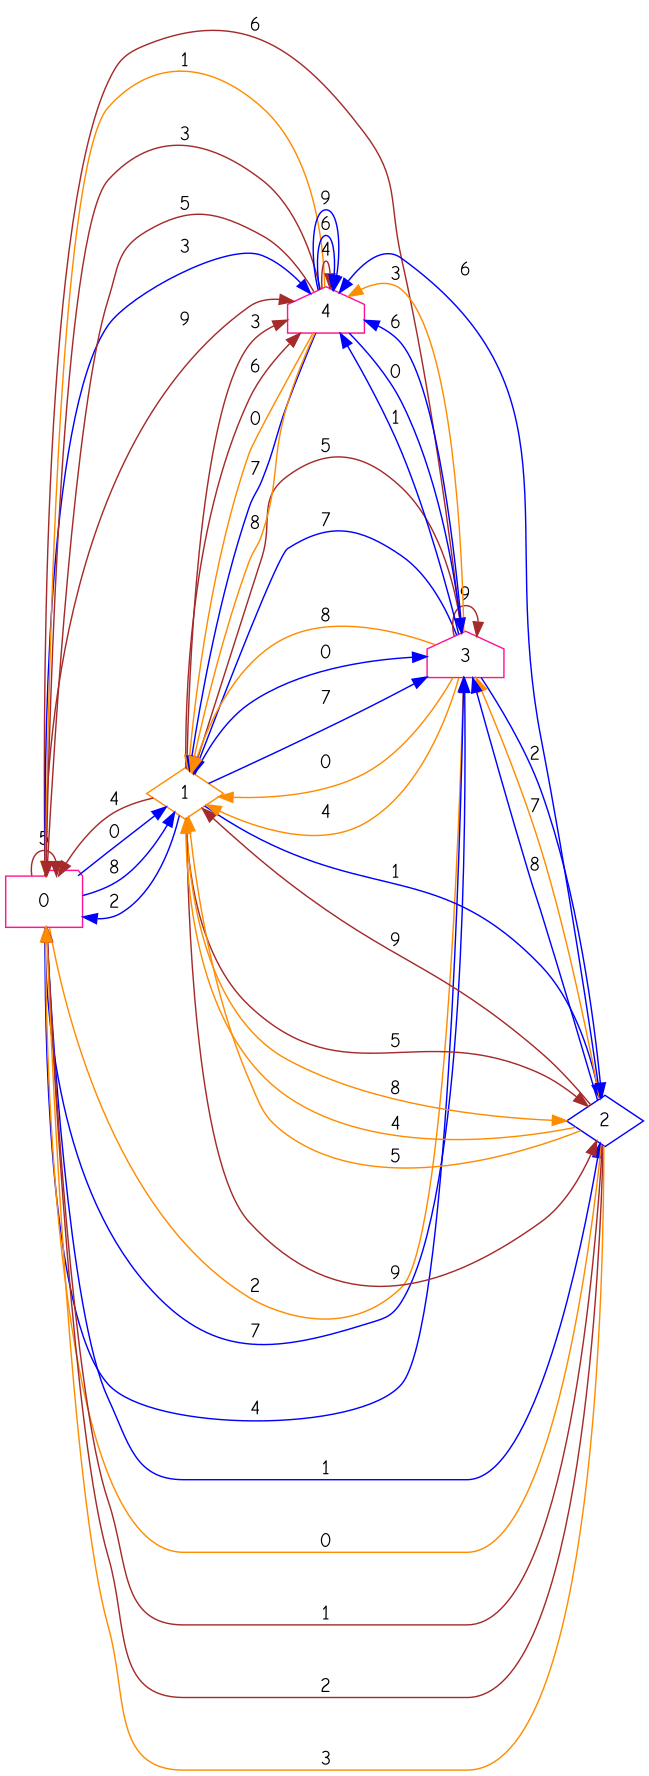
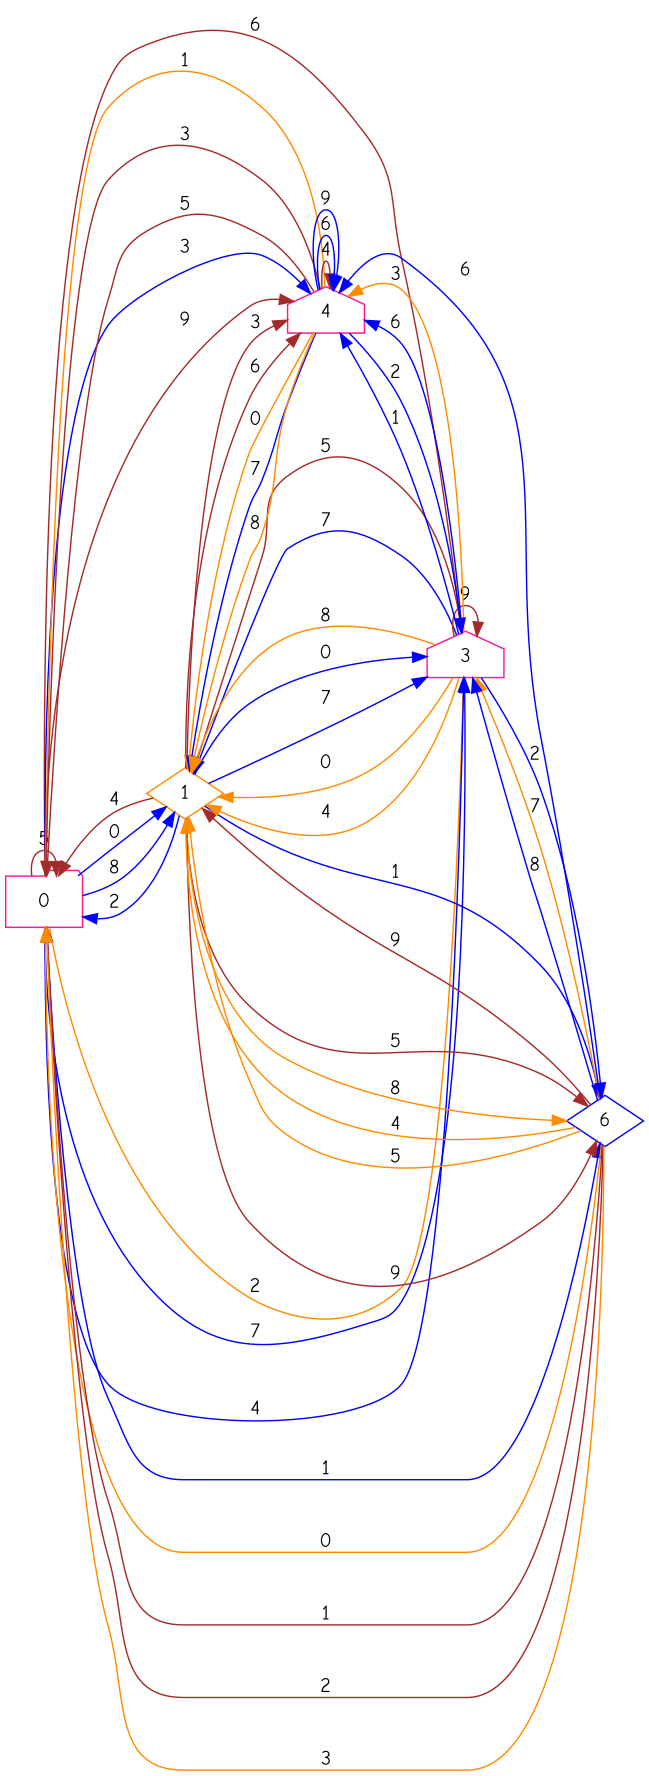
  digraph {
    fontname="Comic Neue"
    rankdir=LR
    node [color=deeppink fontname="Comic Neue" shape=diamond]
    edge [color=blue fontname="Comic Neue"]
    n1 [label=0 shape=folder]
    n2 [color=darkorange label=1]
-   n3 [color=blue label=2]
+   n3 [color=blue label=6]
    n4 [label=3 shape=house]
    n5 [label=4 shape=house]
    n1 -> n1 [color=brown label=5]
    n1 -> n2 [label=0]
    n1 -> n2 [label=8]
    n1 -> n3 [label=1]
    n1 -> n4 [color=darkorange label=2]
    n1 -> n4 [label=4]
    n1 -> n4 [color=brown label=6]
    n1 -> n4 [label=7]
    n1 -> n5 [label=3]
    n1 -> n5 [color=brown label=9]
    n2 -> n1 [label=2]
    n2 -> n1 [color=brown label=4]
    n2 -> n3 [label=1]
    n2 -> n3 [color=brown label=5]
    n2 -> n3 [color=darkorange label=8]
    n2 -> n3 [color=brown label=9]
    n2 -> n4 [label=0]
    n2 -> n4 [label=7]
    n2 -> n5 [color=brown label=3]
    n2 -> n5 [color=brown label=6]
    n3 -> n1 [color=darkorange label=0]
    n3 -> n1 [color=brown label=1]
    n3 -> n1 [color=brown label=2]
    n3 -> n1 [color=darkorange label=3]
    n3 -> n2 [color=darkorange label=4]
    n3 -> n2 [color=darkorange label=5]
    n3 -> n2 [color=brown label=9]
    n3 -> n4 [color=darkorange label=7]
    n3 -> n4 [label=8]
    n3 -> n5 [label=6]
    n4 -> n2 [color=darkorange label=0]
    n4 -> n2 [color=darkorange label=4]
    n4 -> n2 [color=brown label=5]
    n4 -> n2 [label=7]
    n4 -> n2 [color=darkorange label=8]
    n4 -> n3 [label=2]
    n4 -> n4 [color=brown label=9]
    n4 -> n5 [label=1]
    n4 -> n5 [color=darkorange label=3]
    n4 -> n5 [label=6]
    n5 -> n1 [color=darkorange label=1]
    n5 -> n1 [color=brown label=3]
    n5 -> n1 [color=brown label=5]
    n5 -> n2 [color=darkorange label=0]
    n5 -> n2 [label=7]
    n5 -> n2 [color=darkorange label=8]
-   n5 -> n4 [label=0]
+   n5 -> n4 [label=2]
    n5 -> n5 [color=brown label=4]
    n5 -> n5 [label=6]
    n5 -> n5 [label=9]
  }
